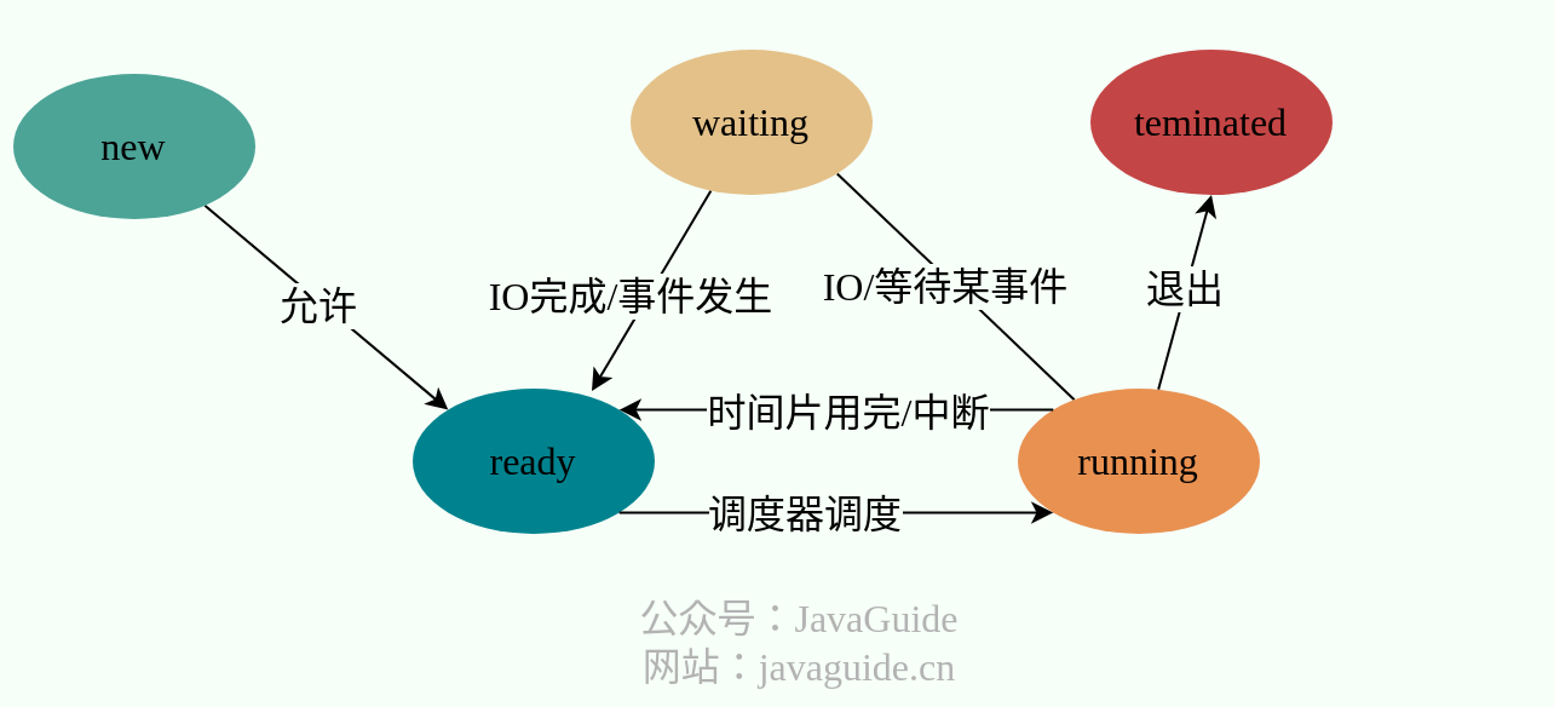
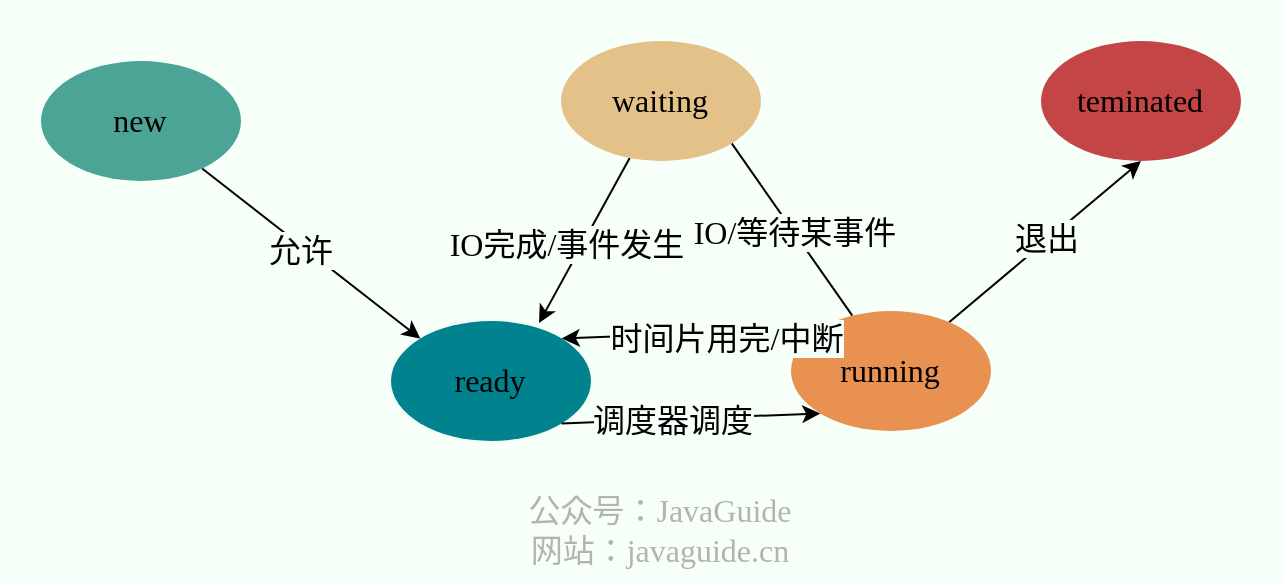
  <mxCell id="0" />
  <mxCell id="1" parent="0" />
  <mxCell id="2" style="rounded=0;orthogonalLoop=1;jettySize=auto;html=1;entryX=0;entryY=0;entryDx=0;entryDy=0;fontSize=16;fontFamily=JetBrains Mono;fontSource=https%3A%2F%2Ffonts.googleapis.com%2Fcss%3Ffamily%3DJetBrains%2BMono;" edge="1" parent="1" source="4" target="5"><mxGeometry relative="1" as="geometry" /></mxCell>
  <mxCell id="3" value="允许" style="edgeLabel;html=1;align=center;verticalAlign=middle;resizable=0;points=[];fontSize=16;labelBackgroundColor=#F6FFF8;fontFamily=JetBrains Mono;fontSource=https%3A%2F%2Ffonts.googleapis.com%2Fcss%3Ffamily%3DJetBrains%2BMono;" vertex="1" connectable="0" parent="2"><mxGeometry x="-0.3" y="-2" relative="1" as="geometry"><mxPoint x="12" y="10" as="offset" /></mxGeometry></mxCell>
- <mxCell id="4" value="new" style="ellipse;whiteSpace=wrap;html=1;fontSize=16;fillColor=#4CA497;strokeColor=none;fontFamily=JetBrains Mono;fontSource=https%3A%2F%2Ffonts.googleapis.com%2Fcss%3Ffamily%3DJetBrains%2BMono;" vertex="1" parent="1"><mxGeometry x="5" y="30" width="100" height="60" as="geometry" /></mxCell>
- <mxCell id="5" value="ready" style="ellipse;whiteSpace=wrap;html=1;fontSize=16;fillColor=#00838F;strokeColor=none;fontFamily=JetBrains Mono;fontSource=https%3A%2F%2Ffonts.googleapis.com%2Fcss%3Ffamily%3DJetBrains%2BMono;" vertex="1" parent="1"><mxGeometry x="170" y="160" width="100" height="60" as="geometry" /></mxCell>
- <mxCell id="6" value="teminated" style="ellipse;whiteSpace=wrap;html=1;fontSize=16;fillColor=#C44545;strokeColor=none;fontFamily=JetBrains Mono;fontSource=https%3A%2F%2Ffonts.googleapis.com%2Fcss%3Ffamily%3DJetBrains%2BMono;" vertex="1" parent="1"><mxGeometry x="450" y="20" width="100" height="60" as="geometry" /></mxCell>
+ <mxCell id="4" value="new" style="ellipse;whiteSpace=wrap;html=1;fontSize=16;fillColor=#4CA497;strokeColor=none;fontFamily=JetBrains Mono;fontSource=https%3A%2F%2Ffonts.googleapis.com%2Fcss%3Ffamily%3DJetBrains%2BMono;" vertex="1" parent="1"><mxGeometry x="20" y="30" width="100" height="60" as="geometry" /></mxCell>
+ <mxCell id="5" value="ready" style="ellipse;whiteSpace=wrap;html=1;fontSize=16;fillColor=#00838F;strokeColor=none;fontFamily=JetBrains Mono;fontSource=https%3A%2F%2Ffonts.googleapis.com%2Fcss%3Ffamily%3DJetBrains%2BMono;" vertex="1" parent="1"><mxGeometry x="195" y="160" width="100" height="60" as="geometry" /></mxCell>
+ <mxCell id="6" value="teminated" style="ellipse;whiteSpace=wrap;html=1;fontSize=16;fillColor=#C44545;strokeColor=none;fontFamily=JetBrains Mono;fontSource=https%3A%2F%2Ffonts.googleapis.com%2Fcss%3Ffamily%3DJetBrains%2BMono;" vertex="1" parent="1"><mxGeometry x="520" y="20" width="100" height="60" as="geometry" /></mxCell>
  <mxCell id="7" style="edgeStyle=none;rounded=0;orthogonalLoop=1;jettySize=auto;html=1;entryX=1;entryY=1;entryDx=0;entryDy=0;fontSize=16;fontFamily=JetBrains Mono;fontSource=https%3A%2F%2Ffonts.googleapis.com%2Fcss%3Ffamily%3DJetBrains%2BMono;endArrow=none;" edge="1" parent="1" source="11" target="14"><mxGeometry relative="1" as="geometry" /></mxCell>
  <mxCell id="8" value="IO/等待某事件" style="edgeLabel;html=1;align=center;verticalAlign=middle;resizable=0;points=[];fontSize=16;labelBackgroundColor=#F6FFF8;fontFamily=JetBrains Mono;fontSource=https%3A%2F%2Ffonts.googleapis.com%2Fcss%3Ffamily%3DJetBrains%2BMono;" vertex="1" connectable="0" parent="7"><mxGeometry x="0.303" y="-4" relative="1" as="geometry"><mxPoint x="7" y="16" as="offset" /></mxGeometry></mxCell>
  <mxCell id="9" style="edgeStyle=none;rounded=0;orthogonalLoop=1;jettySize=auto;html=1;entryX=0.5;entryY=1;entryDx=0;entryDy=0;fontSize=16;fontFamily=JetBrains Mono;fontSource=https%3A%2F%2Ffonts.googleapis.com%2Fcss%3Ffamily%3DJetBrains%2BMono;" edge="1" parent="1" source="11" target="6"><mxGeometry relative="1" as="geometry" /></mxCell>
  <mxCell id="10" value="退出" style="edgeLabel;html=1;align=center;verticalAlign=middle;resizable=0;points=[];fontSize=16;labelBackgroundColor=#F6FFF8;fontFamily=JetBrains Mono;fontSource=https%3A%2F%2Ffonts.googleapis.com%2Fcss%3Ffamily%3DJetBrains%2BMono;" vertex="1" connectable="0" parent="9"><mxGeometry x="0.024" y="1" relative="1" as="geometry"><mxPoint as="offset" /></mxGeometry></mxCell>
- <mxCell id="11" value="running" style="ellipse;whiteSpace=wrap;html=1;fontSize=16;fillColor=#E99151;strokeColor=none;fontFamily=JetBrains Mono;fontSource=https%3A%2F%2Ffonts.googleapis.com%2Fcss%3Ffamily%3DJetBrains%2BMono;" vertex="1" parent="1"><mxGeometry x="420" y="160" width="100" height="60" as="geometry" /></mxCell>
+ <mxCell id="11" value="running" style="ellipse;whiteSpace=wrap;html=1;fontSize=16;fillColor=#E99151;strokeColor=none;fontFamily=JetBrains Mono;fontSource=https%3A%2F%2Ffonts.googleapis.com%2Fcss%3Ffamily%3DJetBrains%2BMono;" vertex="1" parent="1"><mxGeometry x="395" y="155" width="100" height="60" as="geometry" /></mxCell>
  <mxCell id="12" style="rounded=0;orthogonalLoop=1;jettySize=auto;html=1;entryX=0.74;entryY=0.017;entryDx=0;entryDy=0;fontSize=16;entryPerimeter=0;fontFamily=JetBrains Mono;fontSource=https%3A%2F%2Ffonts.googleapis.com%2Fcss%3Ffamily%3DJetBrains%2BMono;" edge="1" parent="1" source="14" target="5"><mxGeometry relative="1" as="geometry" /></mxCell>
  <mxCell id="13" value="IO完成/事件发生" style="edgeLabel;html=1;align=center;verticalAlign=middle;resizable=0;points=[];fontSize=16;labelBackgroundColor=#F6FFF8;fontFamily=JetBrains Mono;fontSource=https%3A%2F%2Ffonts.googleapis.com%2Fcss%3Ffamily%3DJetBrains%2BMono;" vertex="1" connectable="0" parent="12"><mxGeometry x="-0.106" y="-4" relative="1" as="geometry"><mxPoint x="-8" y="8" as="offset" /></mxGeometry></mxCell>
- <mxCell id="14" value="waiting" style="ellipse;whiteSpace=wrap;html=1;fontSize=16;fillColor=#E4C189;strokeColor=none;fontFamily=JetBrains Mono;fontSource=https%3A%2F%2Ffonts.googleapis.com%2Fcss%3Ffamily%3DJetBrains%2BMono;" vertex="1" parent="1"><mxGeometry x="260" y="20" width="100" height="60" as="geometry" /></mxCell>
+ <mxCell id="14" value="waiting" style="ellipse;whiteSpace=wrap;html=1;fontSize=16;fillColor=#E4C189;strokeColor=none;fontFamily=JetBrains Mono;fontSource=https%3A%2F%2Ffonts.googleapis.com%2Fcss%3Ffamily%3DJetBrains%2BMono;" vertex="1" parent="1"><mxGeometry x="280" y="20" width="100" height="60" as="geometry" /></mxCell>
  <mxCell id="15" value="" style="endArrow=classic;html=1;rounded=0;fontSize=16;exitX=1;exitY=1;exitDx=0;exitDy=0;entryX=0;entryY=1;entryDx=0;entryDy=0;fontFamily=JetBrains Mono;fontSource=https%3A%2F%2Ffonts.googleapis.com%2Fcss%3Ffamily%3DJetBrains%2BMono;" edge="1" parent="1" source="5" target="11"><mxGeometry width="50" height="50" relative="1" as="geometry"><mxPoint x="330" y="240" as="sourcePoint" /><mxPoint x="380" y="190" as="targetPoint" /></mxGeometry></mxCell>
  <mxCell id="16" value="调度器调度" style="edgeLabel;html=1;align=center;verticalAlign=middle;resizable=0;points=[];fontSize=16;labelBackgroundColor=#F6FFF8;fontFamily=JetBrains Mono;fontSource=https%3A%2F%2Ffonts.googleapis.com%2Fcss%3Ffamily%3DJetBrains%2BMono;" vertex="1" connectable="0" parent="15"><mxGeometry x="-0.156" relative="1" as="geometry"><mxPoint as="offset" /></mxGeometry></mxCell>
  <mxCell id="17" value="" style="endArrow=classic;html=1;rounded=0;fontSize=16;entryX=1;entryY=0;entryDx=0;entryDy=0;exitX=0;exitY=0;exitDx=0;exitDy=0;fontFamily=JetBrains Mono;fontSource=https%3A%2F%2Ffonts.googleapis.com%2Fcss%3Ffamily%3DJetBrains%2BMono;" edge="1" parent="1" source="11" target="5"><mxGeometry width="50" height="50" relative="1" as="geometry"><mxPoint x="360" y="200" as="sourcePoint" /><mxPoint x="410" y="150" as="targetPoint" /></mxGeometry></mxCell>
  <mxCell id="18" value="时间片用完/中断" style="edgeLabel;html=1;align=center;verticalAlign=middle;resizable=0;points=[];fontSize=16;labelBackgroundColor=#F6FFF8;fontFamily=JetBrains Mono;fontSource=https%3A%2F%2Ffonts.googleapis.com%2Fcss%3Ffamily%3DJetBrains%2BMono;" vertex="1" connectable="0" parent="17"><mxGeometry x="0.502" y="-4" relative="1" as="geometry"><mxPoint x="50" y="5" as="offset" /></mxGeometry></mxCell>
  <mxCell id="19" value="&lt;font style=&quot;font-size: 16px;&quot;&gt;公众号：JavaGuide&lt;br style=&quot;font-size: 16px;&quot;&gt;网站：javaguide.cn&lt;/font&gt;" style="text;html=1;strokeColor=none;fillColor=none;align=center;verticalAlign=middle;whiteSpace=wrap;rounded=0;labelBackgroundColor=none;fontSize=16;fontColor=#B3B3B3;rotation=0;sketch=0;shadow=0;fontFamily=JetBrains Mono;fontSource=https%3A%2F%2Ffonts.googleapis.com%2Fcss%3Ffamily%3DJetBrains%2BMono;" vertex="1" parent="1"><mxGeometry x="240" y="260" width="180" height="10" as="geometry" /></mxCell>
